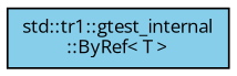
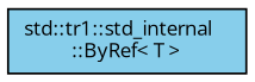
  digraph {
    rankdir=LR
    fontname="Open Sans"
-   n1 [color=black fillcolor=skyblue fontname="Open Sans" fontsize=10 height=0.2 label="std::tr1::gtest_internal\l::ByRef\< T \>" shape=record style=filled width=0.4]
+   n1 [color=black fillcolor=skyblue fontname="Open Sans" fontsize=10 height=0.2 label="std::tr1::std_internal\l::ByRef\< T \>" shape=record style=filled width=0.4]
  }
